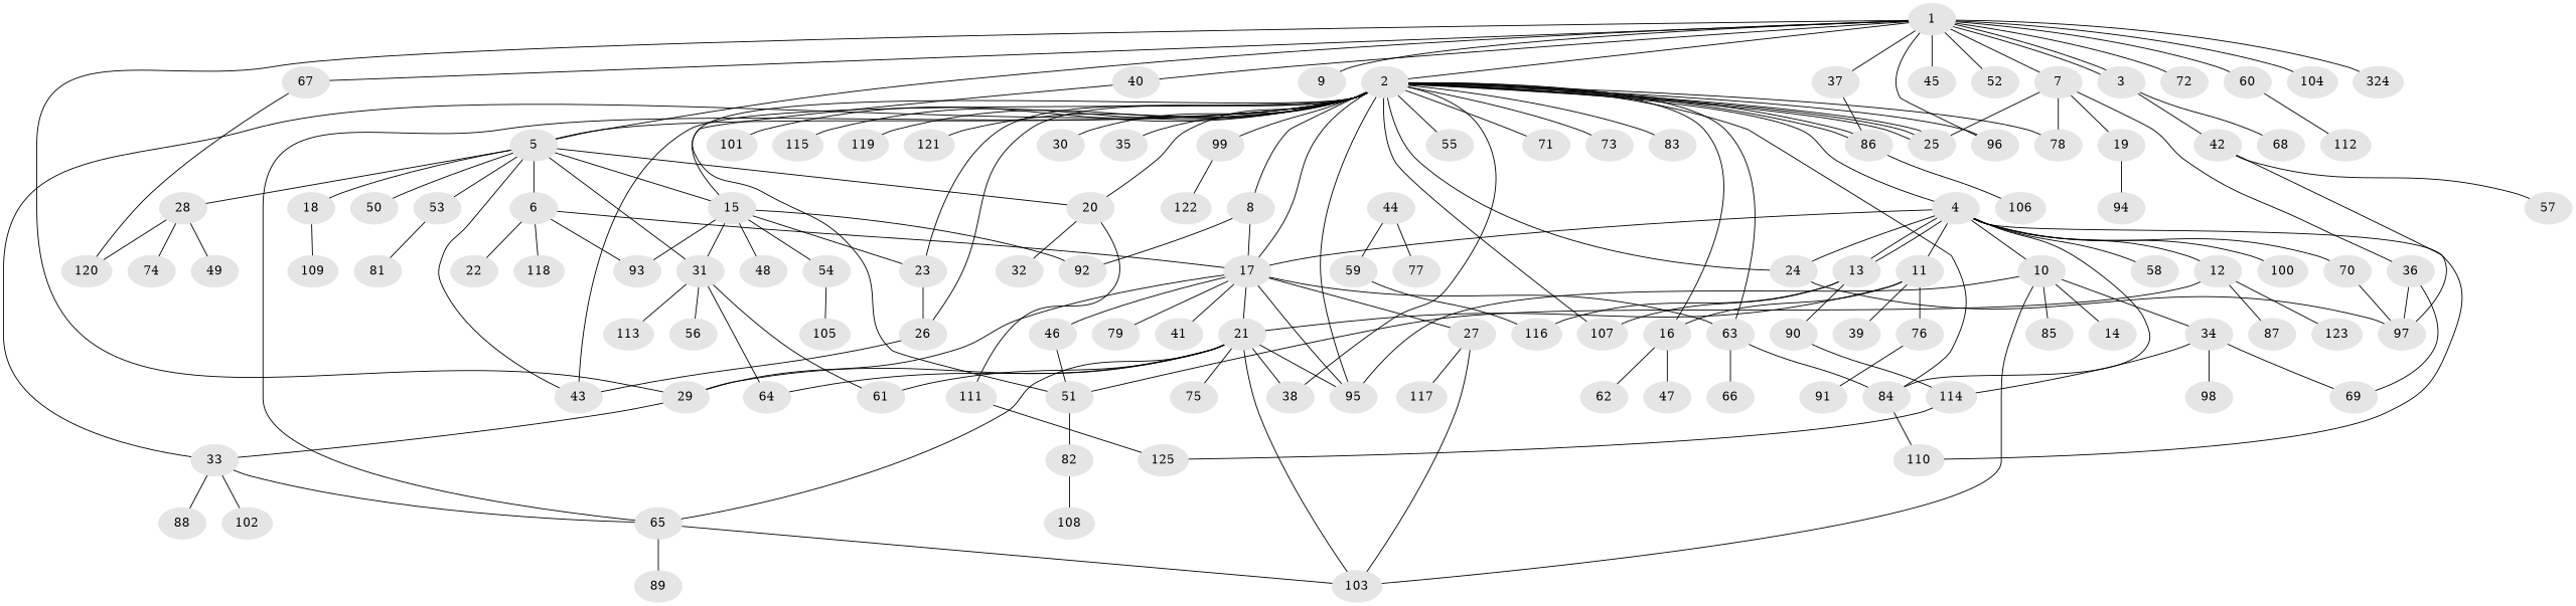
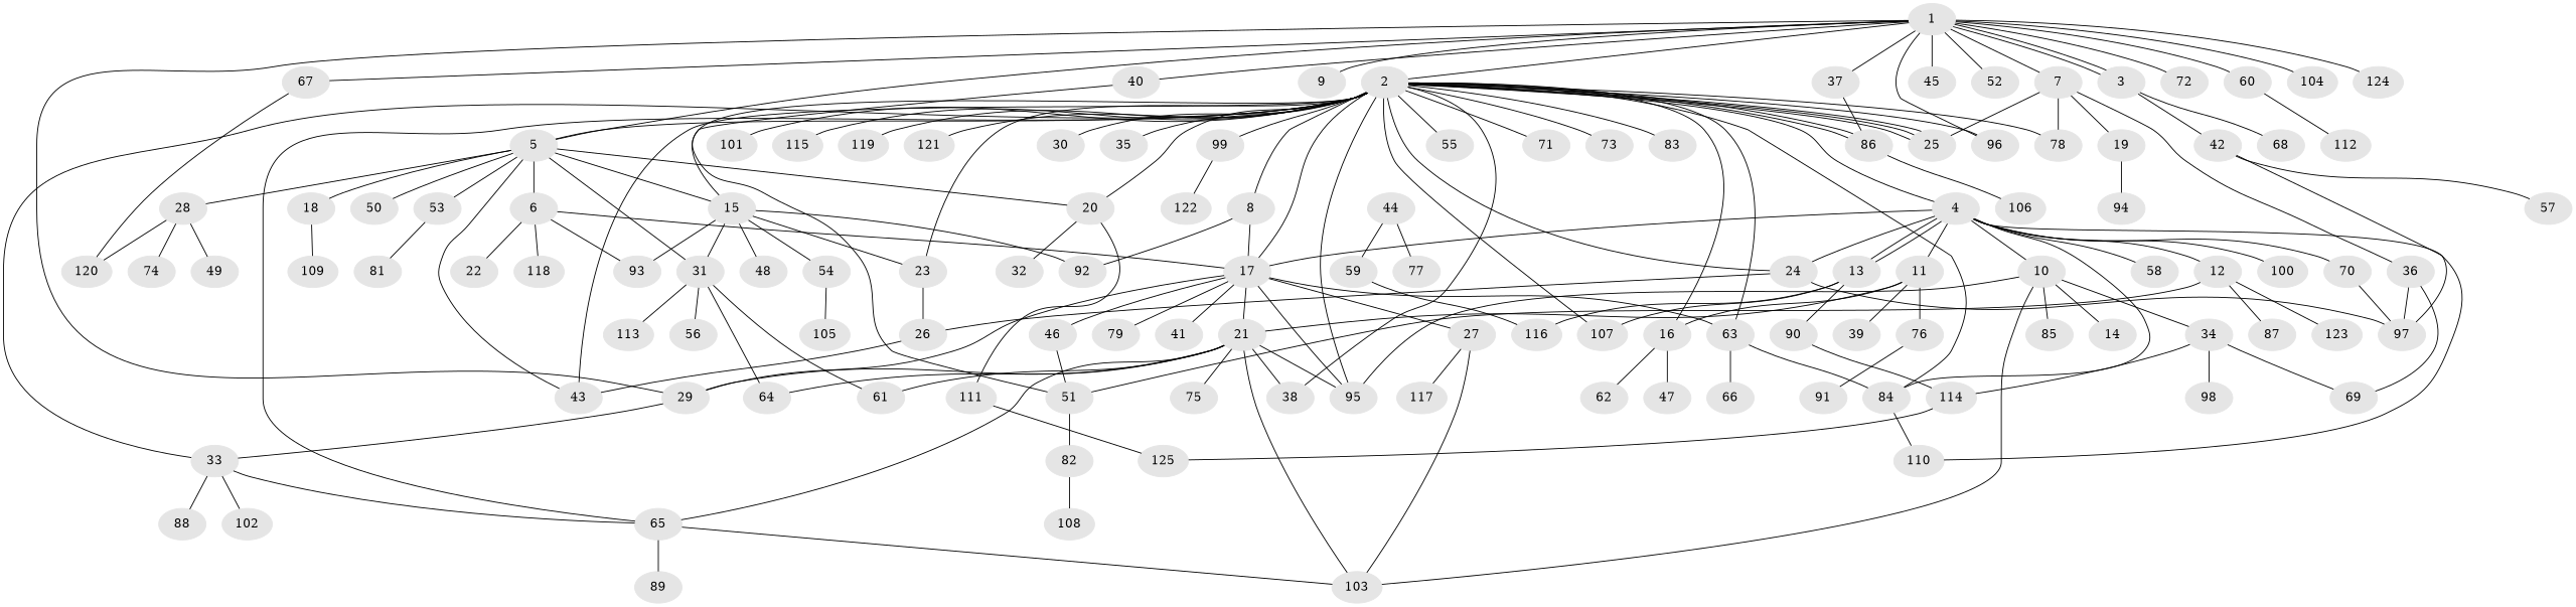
  graph {
    node [color=gray90 style=filled]
    1
    2
    3
    5
    7
    9
    29
    37
    40
    45
    52
    60
    67
    72
    96
    104
-   124 [label=324]
+   124
    4
    8
    15
    16
    17
    20
    23
    24
    25
    26
    30
    33
    35
    38
    43
    55
    63
    65
    71
    73
    78
    83
    84
    86
    95
    99
    101
    107
    115
    119
    121
    42
    68
    6
    18
    28
    31
    50
    53
    19
    36
    51
    112
    120
    10
    11
    12
    13
    58
    70
    100
    110
    92
    93
    48
    54
    47
    62
    21
    27
    41
    46
    79
    32
    111
    97
    88
    102
    66
    103
    89
    106
    122
    57
    14
    34
    85
    39
    76
    87
    123
    90
    116
    22
    118
    109
    49
    74
    61
    64
    56
    113
    81
    94
    69
    44
    59
    77
    98
    114
    75
    91
    82
    105
    117
    125
    108
    1 -- 2
    1 -- 3
    1 -- 3
    1 -- 5
    1 -- 7
    1 -- 9
    1 -- 29
    1 -- 37
    1 -- 40
    1 -- 45
    1 -- 52
    1 -- 60
    1 -- 67
    1 -- 72
    1 -- 96
    1 -- 104
    1 -- 124
    2 -- 5
    2 -- 96
    2 -- 4
    2 -- 8
    2 -- 15
    2 -- 16
    2 -- 17
    2 -- 20
    2 -- 23
    2 -- 24
    2 -- 25
    2 -- 25
    2 -- 25
-   2 -- 26
+   24 -- 26
    2 -- 30
    2 -- 33
    2 -- 35
    2 -- 38
    2 -- 43
    2 -- 55
    2 -- 63
    2 -- 65
    2 -- 71
    2 -- 73
    2 -- 78
    2 -- 83
    2 -- 84
    2 -- 86
    2 -- 86
    2 -- 95
    2 -- 99
    2 -- 101
    2 -- 107
    2 -- 115
    2 -- 119
    2 -- 121
    3 -- 42
    3 -- 68
    5 -- 15
    5 -- 20
    5 -- 43
    5 -- 6
    5 -- 18
    5 -- 28
    5 -- 31
    5 -- 50
    5 -- 53
    7 -- 25
    7 -- 78
    7 -- 19
    7 -- 36
    29 -- 33
    37 -- 86
    40 -- 51
    60 -- 112
    67 -- 120
    4 -- 17
    4 -- 24
    4 -- 84
    4 -- 10
    4 -- 11
    4 -- 12
    4 -- 13
    4 -- 13
    4 -- 58
    4 -- 70
    4 -- 100
    4 -- 110
    8 -- 17
    8 -- 92
    15 -- 23
    15 -- 31
    15 -- 92
    15 -- 93
    15 -- 48
    15 -- 54
    16 -- 47
    16 -- 62
    17 -- 29
    17 -- 63
    17 -- 95
    17 -- 21
    17 -- 27
    17 -- 41
    17 -- 46
    17 -- 79
    20 -- 32
    20 -- 111
    23 -- 26
    24 -- 97
    26 -- 43
    33 -- 65
    33 -- 88
    33 -- 102
    63 -- 84
    63 -- 66
    65 -- 103
    65 -- 89
    84 -- 110
    86 -- 106
    99 -- 122
    42 -- 97
    42 -- 57
    6 -- 17
    6 -- 93
    6 -- 22
    6 -- 118
    18 -- 109
    28 -- 120
    28 -- 49
    28 -- 74
    31 -- 61
    31 -- 64
    31 -- 56
    31 -- 113
    53 -- 81
    19 -- 94
    36 -- 97
    36 -- 69
    51 -- 82
    10 -- 95
    10 -- 103
    10 -- 14
    10 -- 34
    10 -- 85
    11 -- 16
    11 -- 21
    11 -- 39
    11 -- 76
    12 -- 51
    12 -- 87
    12 -- 123
    13 -- 107
    13 -- 90
    13 -- 116
    70 -- 97
    54 -- 105
    21 -- 29
    21 -- 38
    21 -- 65
    21 -- 95
    21 -- 103
    21 -- 61
    21 -- 64
    21 -- 75
    27 -- 103
    27 -- 117
    46 -- 51
    111 -- 125
    34 -- 69
    34 -- 98
    34 -- 114
    76 -- 91
    90 -- 114
    44 -- 59
    44 -- 77
    59 -- 116
    114 -- 125
    82 -- 108
  }
